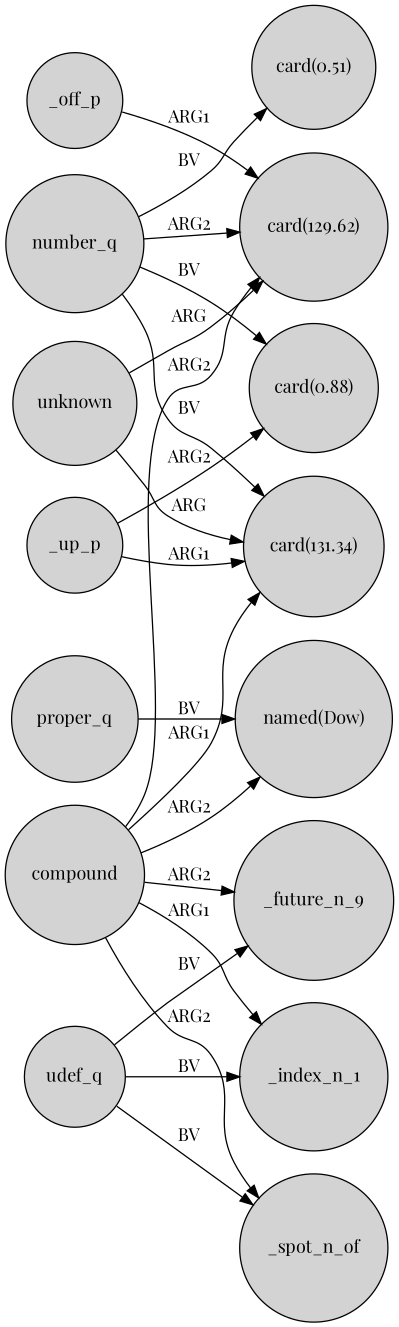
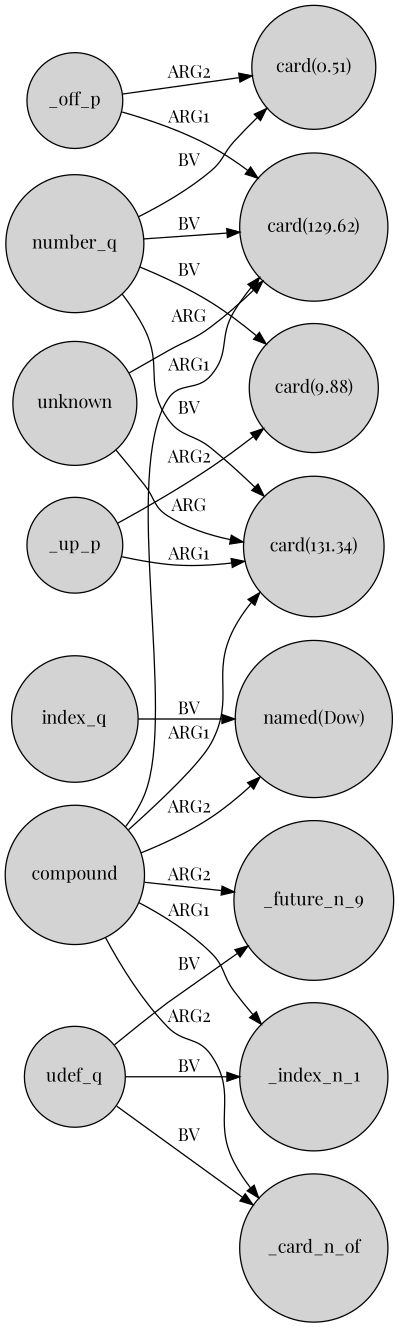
  digraph {
    fontname="Playfair Display"
    rankdir=LR
    node [fontname="Playfair Display" shape=circle style=filled]
    edge [fontname="Playfair Display"]
    number_q
    "card(0.51)"
    "card(129.62)"
    "card(131.34)"
-   "card(0.88)"
+   "card(0.88)" [label="card(9.88)"]
    udef_q
-   _spot_n_of
+   _spot_n_of [label=_card_n_of]
    _index_n_1
    n9 [label=_future_n_9]
    compound
    "named(Dow)"
    _up_p
-   proper_q
+   proper_q [label=index_q]
    unknown
    _off_p
    number_q -> "card(0.51)" [label=BV]
-   number_q -> "card(129.62)" [label=ARG2]
+   number_q -> "card(129.62)" [label=BV]
    number_q -> "card(131.34)" [label=BV]
    number_q -> "card(0.88)" [label=BV]
    udef_q -> _spot_n_of [label=BV]
    udef_q -> _index_n_1 [label=BV]
    udef_q -> n9 [label=BV]
-   compound -> "card(129.62)" [label=ARG2]
+   compound -> "card(129.62)" [label=ARG1]
    compound -> "card(131.34)" [label=ARG1]
    compound -> _spot_n_of [label=ARG2]
    compound -> _index_n_1 [label=ARG1]
    compound -> n9 [label=ARG2]
    compound -> "named(Dow)" [label=ARG2]
    _up_p -> "card(131.34)" [label=ARG1]
    _up_p -> "card(0.88)" [label=ARG2]
    proper_q -> "named(Dow)" [label=BV]
    unknown -> "card(129.62)" [label=ARG]
    unknown -> "card(131.34)" [label=ARG]
+   _off_p -> "card(0.51)" [label=ARG2]
    _off_p -> "card(129.62)" [label=ARG1]
  }
